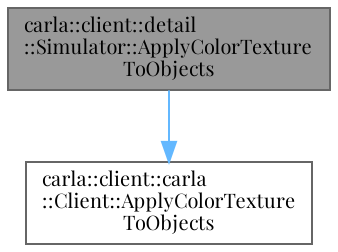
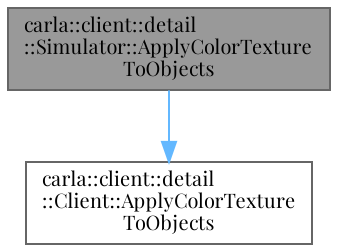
  digraph {
    rankdir=TB
    fontname="Playfair Display"
    node [fontname="Playfair Display" fontsize=10 shape=box style=filled]
    n1 [color=gray40 fillcolor=grey60 fontcolor=black height=0.2 label="carla::client::detail\l::Simulator::ApplyColorTexture\lToObjects" width=0.4]
-   n2 [color=grey40 fillcolor=white height=0.2 label="carla::client::carla\l::Client::ApplyColorTexture\lToObjects" width=0.4]
+   n2 [color=grey40 fillcolor=white height=0.2 label="carla::client::detail\l::Client::ApplyColorTexture\lToObjects" width=0.4]
    n1 -> n2 [color=steelblue1 fontname="Playfair Display" fontsize=10 labelfontname=Helvetica labelfontsize=10 style=solid]
  }
